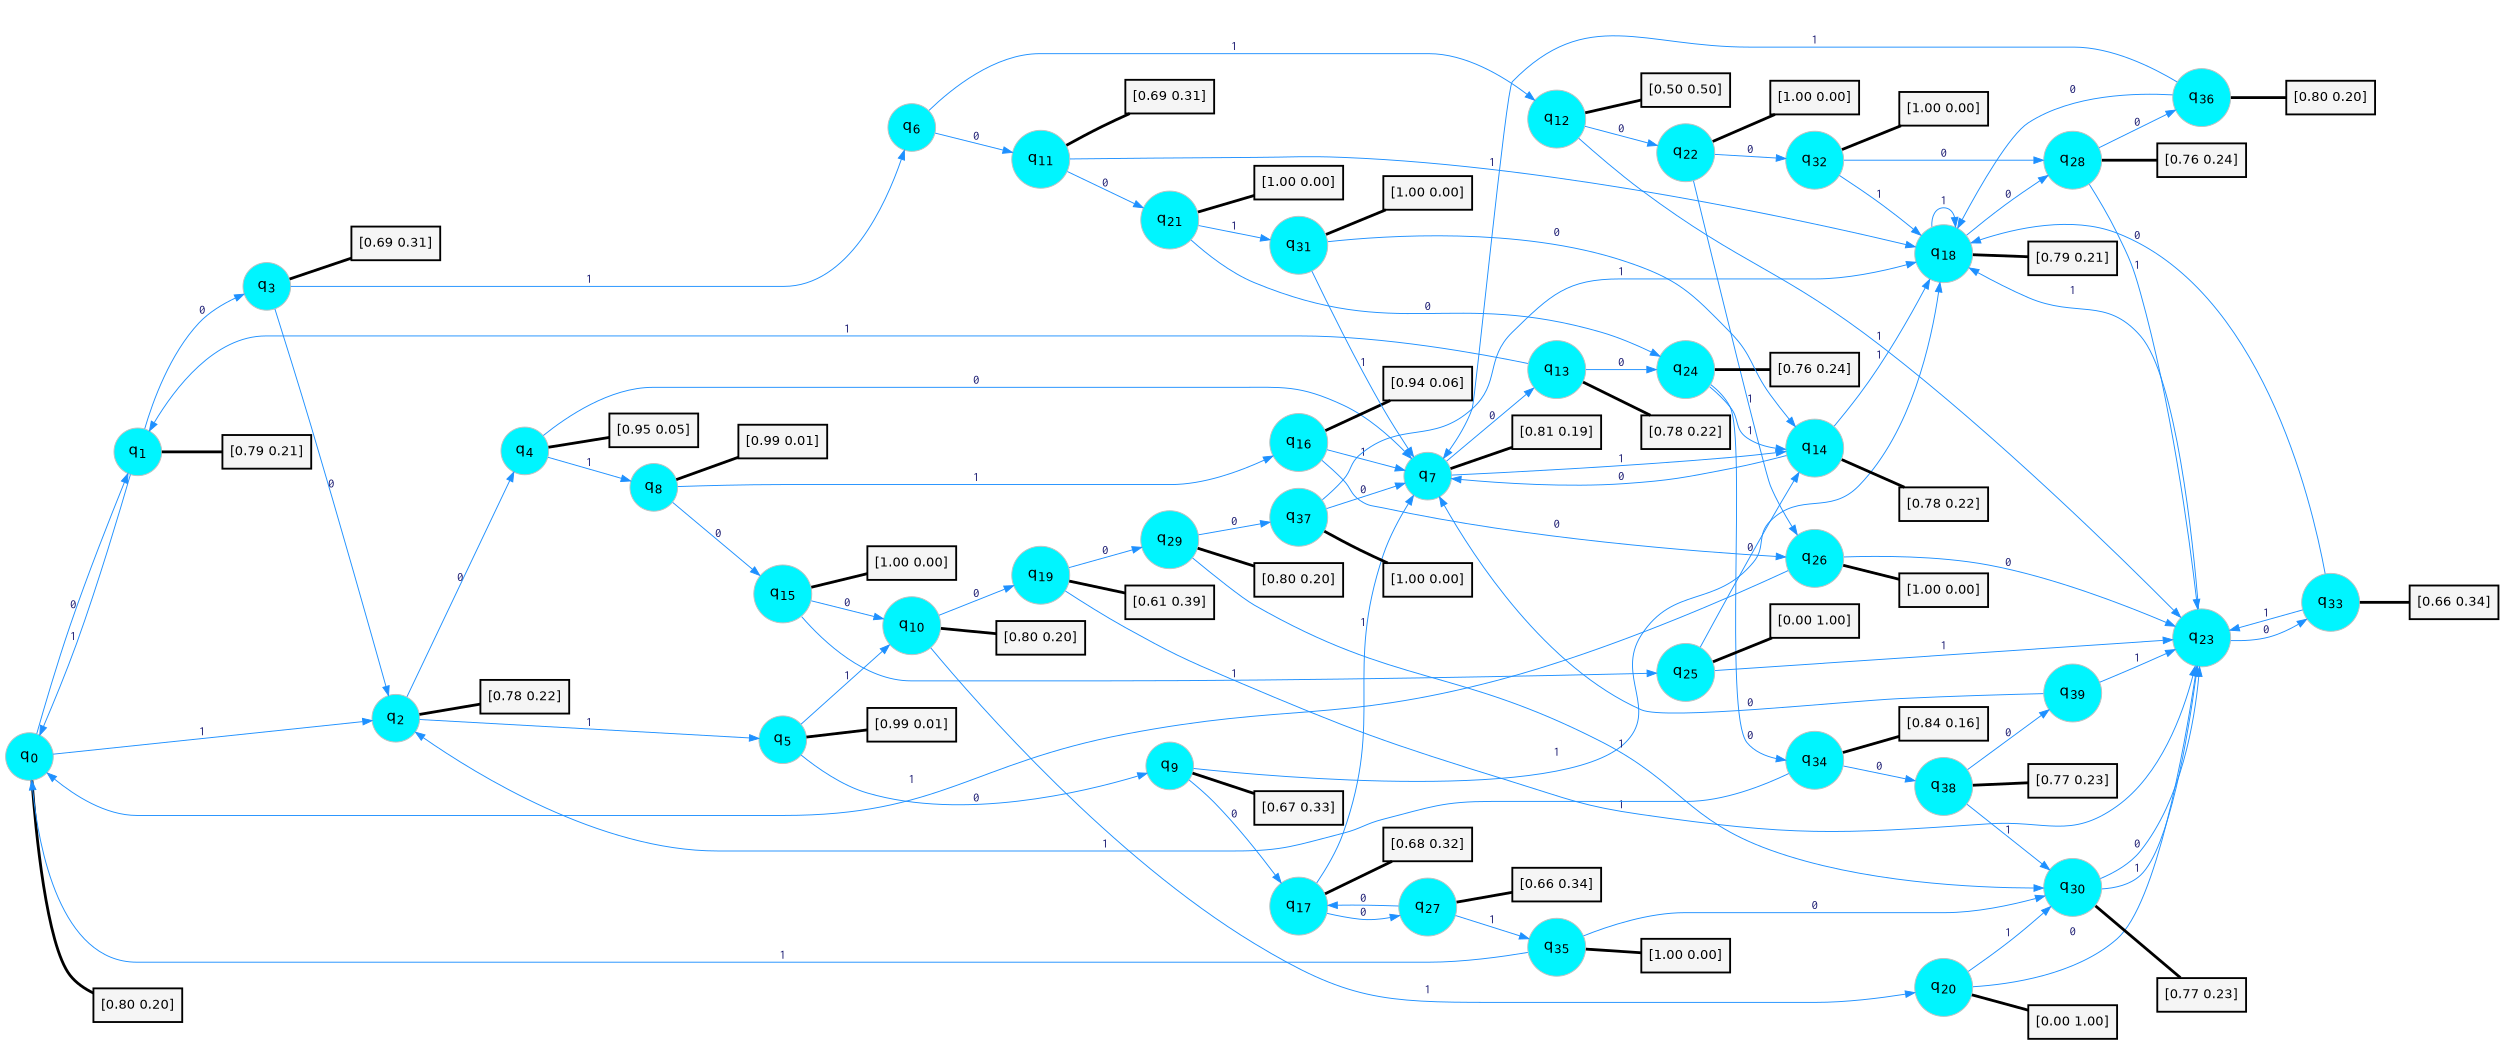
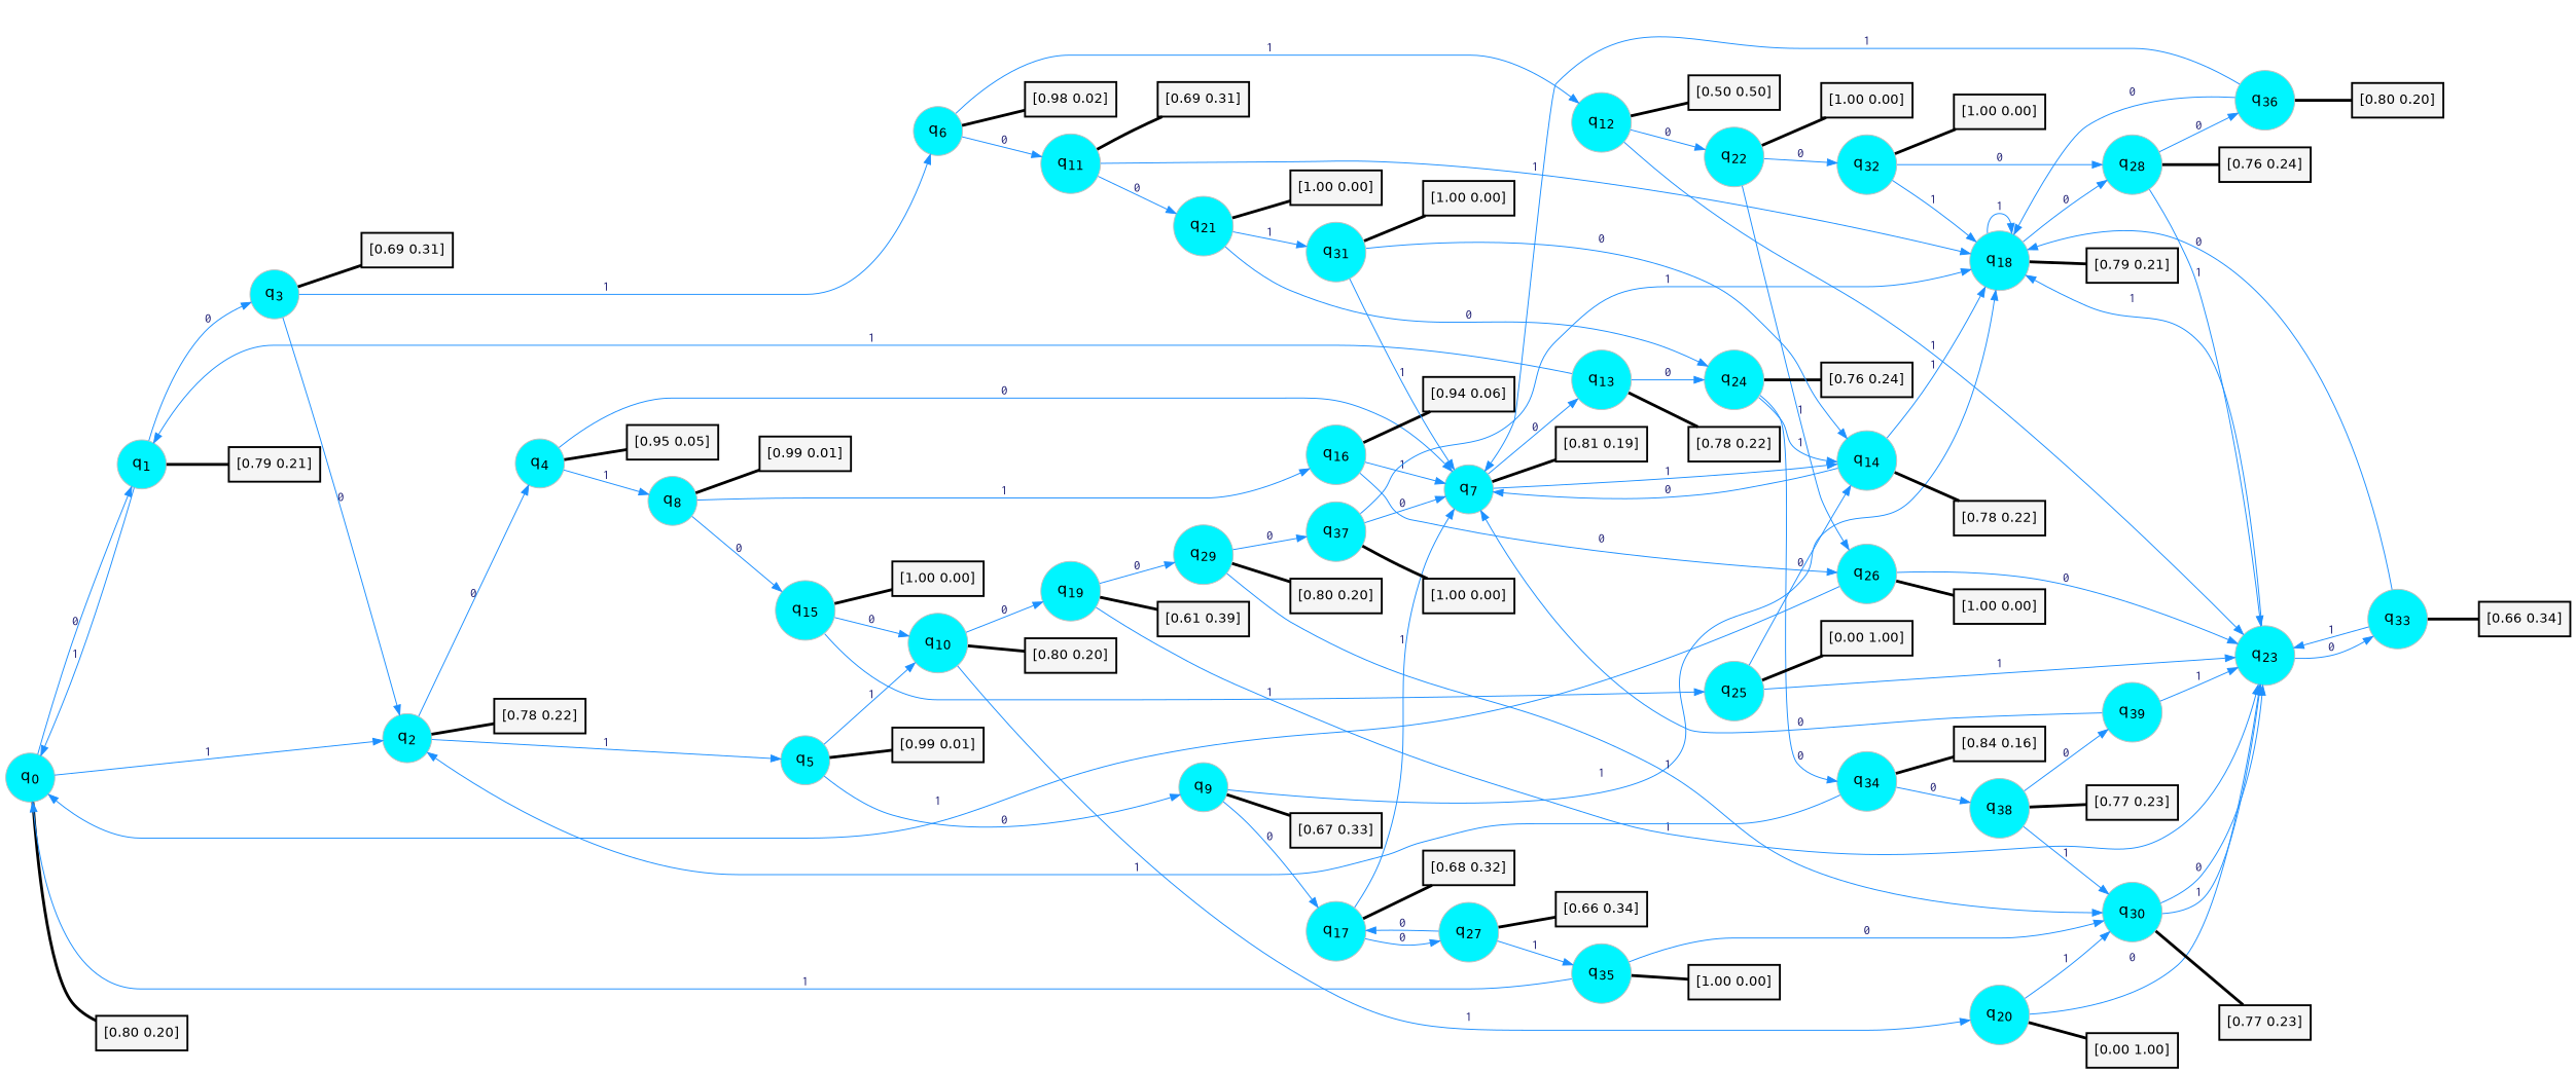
  digraph {
    rankdir=LR
    node [color=gray fillcolor=turquoise1 fontcolor=black fontname=Helvetica fontsize=16 fontweight=bold shape=circle style=filled]
    edge [arrowsize=1 color=dodgerblue1 fontcolor=midnightblue fontname=courier fontweight=bold penwidth=1 style=solid weight=20]
    n1 [label=<q<SUB>0</SUB>>]
    n2 [label=<q<SUB>1</SUB>>]
    n3 [label=<q<SUB>2</SUB>>]
    n4 [color=black fillcolor=whitesmoke fontsize=14 label="[0.80 0.20]" penwidth=2 shape=box]
    n5 [label=<q<SUB>3</SUB>>]
    n6 [color=black fillcolor=whitesmoke fontsize=14 label="[0.79 0.21]" penwidth=2 shape=box]
    n7 [label=<q<SUB>4</SUB>>]
    n8 [label=<q<SUB>5</SUB>>]
    n9 [color=black fillcolor=whitesmoke fontsize=14 label="[0.78 0.22]" penwidth=2 shape=box]
    n10 [label=<q<SUB>6</SUB>>]
    n11 [color=black fillcolor=whitesmoke fontsize=14 label="[0.69 0.31]" penwidth=2 shape=box]
    n12 [label=<q<SUB>7</SUB>>]
    n13 [label=<q<SUB>8</SUB>>]
    n14 [color=black fillcolor=whitesmoke fontsize=14 label="[0.95 0.05]" penwidth=2 shape=box]
    n15 [label=<q<SUB>9</SUB>>]
    n16 [label=<q<SUB>10</SUB>>]
    n17 [color=black fillcolor=whitesmoke fontsize=14 label="[0.99 0.01]" penwidth=2 shape=box]
    n18 [label=<q<SUB>11</SUB>>]
    n19 [label=<q<SUB>12</SUB>>]
+   n20 [color=black fillcolor=whitesmoke fontsize=14 label="[0.98 0.02]" penwidth=2 shape=box]
    n21 [label=<q<SUB>13</SUB>>]
    n22 [label=<q<SUB>14</SUB>>]
    n23 [color=black fillcolor=whitesmoke fontsize=14 label="[0.81 0.19]" penwidth=2 shape=box]
    n24 [label=<q<SUB>15</SUB>>]
    n25 [label=<q<SUB>16</SUB>>]
    n26 [color=black fillcolor=whitesmoke fontsize=14 label="[0.99 0.01]" penwidth=2 shape=box]
    n27 [label=<q<SUB>17</SUB>>]
    n28 [label=<q<SUB>18</SUB>>]
    n29 [color=black fillcolor=whitesmoke fontsize=14 label="[0.67 0.33]" penwidth=2 shape=box]
    n30 [label=<q<SUB>19</SUB>>]
    n31 [label=<q<SUB>20</SUB>>]
    n32 [color=black fillcolor=whitesmoke fontsize=14 label="[0.80 0.20]" penwidth=2 shape=box]
    n33 [label=<q<SUB>21</SUB>>]
    n34 [color=black fillcolor=whitesmoke fontsize=14 label="[0.69 0.31]" penwidth=2 shape=box]
    n35 [label=<q<SUB>22</SUB>>]
    n36 [label=<q<SUB>23</SUB>>]
    n37 [color=black fillcolor=whitesmoke fontsize=14 label="[0.50 0.50]" penwidth=2 shape=box]
    n38 [label=<q<SUB>24</SUB>>]
    n39 [color=black fillcolor=whitesmoke fontsize=14 label="[0.78 0.22]" penwidth=2 shape=box]
    n40 [color=black fillcolor=whitesmoke fontsize=14 label="[0.78 0.22]" penwidth=2 shape=box]
    n41 [label=<q<SUB>25</SUB>>]
    n42 [color=black fillcolor=whitesmoke fontsize=14 label="[1.00 0.00]" penwidth=2 shape=box]
    n43 [label=<q<SUB>26</SUB>>]
    n44 [color=black fillcolor=whitesmoke fontsize=14 label="[0.94 0.06]" penwidth=2 shape=box]
    n45 [label=<q<SUB>27</SUB>>]
    n46 [color=black fillcolor=whitesmoke fontsize=14 label="[0.68 0.32]" penwidth=2 shape=box]
    n47 [label=<q<SUB>28</SUB>>]
    n48 [color=black fillcolor=whitesmoke fontsize=14 label="[0.79 0.21]" penwidth=2 shape=box]
    n49 [label=<q<SUB>29</SUB>>]
    n50 [color=black fillcolor=whitesmoke fontsize=14 label="[0.61 0.39]" penwidth=2 shape=box]
    n51 [label=<q<SUB>30</SUB>>]
    n52 [color=black fillcolor=whitesmoke fontsize=14 label="[0.00 1.00]" penwidth=2 shape=box]
    n53 [label=<q<SUB>31</SUB>>]
    n54 [color=black fillcolor=whitesmoke fontsize=14 label="[1.00 0.00]" penwidth=2 shape=box]
    n55 [label=<q<SUB>32</SUB>>]
    n56 [color=black fillcolor=whitesmoke fontsize=14 label="[1.00 0.00]" penwidth=2 shape=box]
    n57 [label=<q<SUB>33</SUB>>]
    n58 [label=<q<SUB>34</SUB>>]
    n59 [color=black fillcolor=whitesmoke fontsize=14 label="[0.76 0.24]" penwidth=2 shape=box]
    n60 [color=black fillcolor=whitesmoke fontsize=14 label="[0.00 1.00]" penwidth=2 shape=box]
    n61 [color=black fillcolor=whitesmoke fontsize=14 label="[1.00 0.00]" penwidth=2 shape=box]
    n62 [label=<q<SUB>35</SUB>>]
    n63 [color=black fillcolor=whitesmoke fontsize=14 label="[0.66 0.34]" penwidth=2 shape=box]
    n64 [label=<q<SUB>36</SUB>>]
    n65 [color=black fillcolor=whitesmoke fontsize=14 label="[0.76 0.24]" penwidth=2 shape=box]
    n66 [label=<q<SUB>37</SUB>>]
    n67 [color=black fillcolor=whitesmoke fontsize=14 label="[0.80 0.20]" penwidth=2 shape=box]
    n68 [color=black fillcolor=whitesmoke fontsize=14 label="[0.77 0.23]" penwidth=2 shape=box]
    n69 [color=black fillcolor=whitesmoke fontsize=14 label="[1.00 0.00]" penwidth=2 shape=box]
    n70 [color=black fillcolor=whitesmoke fontsize=14 label="[1.00 0.00]" penwidth=2 shape=box]
    n71 [color=black fillcolor=whitesmoke fontsize=14 label="[0.66 0.34]" penwidth=2 shape=box]
    n72 [label=<q<SUB>38</SUB>>]
    n73 [color=black fillcolor=whitesmoke fontsize=14 label="[0.84 0.16]" penwidth=2 shape=box]
    n74 [color=black fillcolor=whitesmoke fontsize=14 label="[1.00 0.00]" penwidth=2 shape=box]
    n75 [color=black fillcolor=whitesmoke fontsize=14 label="[0.80 0.20]" penwidth=2 shape=box]
    n76 [color=black fillcolor=whitesmoke fontsize=14 label="[1.00 0.00]" penwidth=2 shape=box]
    n77 [label=<q<SUB>39</SUB>>]
    n78 [color=black fillcolor=whitesmoke fontsize=14 label="[0.77 0.23]" penwidth=2 shape=box]
    n1 -> n2 [label=0]
    n1 -> n3 [label=1]
    n1 -> n4 [arrowhead=none color=black penwidth=3]
    n2 -> n1 [label=1]
    n2 -> n5 [label=0]
    n2 -> n6 [arrowhead=none color=black penwidth=3]
    n3 -> n7 [label=0]
    n3 -> n8 [label=1]
    n3 -> n9 [arrowhead=none color=black penwidth=3]
    n5 -> n3 [label=0]
    n5 -> n10 [label=1]
    n5 -> n11 [arrowhead=none color=black penwidth=3]
    n7 -> n12 [label=0]
    n7 -> n13 [label=1]
    n7 -> n14 [arrowhead=none color=black penwidth=3]
    n8 -> n15 [label=0]
    n8 -> n16 [label=1]
    n8 -> n17 [arrowhead=none color=black penwidth=3]
    n10 -> n18 [label=0]
    n10 -> n19 [label=1]
+   n10 -> n20 [arrowhead=none color=black penwidth=3]
    n12 -> n21 [label=0]
    n12 -> n22 [label=1]
    n12 -> n23 [arrowhead=none color=black penwidth=3]
    n13 -> n24 [label=0]
    n13 -> n25 [label=1]
    n13 -> n26 [arrowhead=none color=black penwidth=3]
    n15 -> n27 [label=0]
    n15 -> n28 [label=1]
    n15 -> n29 [arrowhead=none color=black penwidth=3]
    n16 -> n30 [label=0]
    n16 -> n31 [label=1]
    n16 -> n32 [arrowhead=none color=black penwidth=3]
    n18 -> n28 [label=1]
    n18 -> n33 [label=0]
    n18 -> n34 [arrowhead=none color=black penwidth=3]
    n19 -> n35 [label=0]
    n19 -> n36 [label=1]
    n19 -> n37 [arrowhead=none color=black penwidth=3]
    n21 -> n2 [label=1]
    n21 -> n38 [label=0]
    n21 -> n39 [arrowhead=none color=black penwidth=3]
    n22 -> n12 [label=0]
    n22 -> n28 [label=1]
    n22 -> n40 [arrowhead=none color=black penwidth=3]
    n24 -> n16 [label=0]
    n24 -> n41 [label=1]
    n24 -> n42 [arrowhead=none color=black penwidth=3]
    n25 -> n12 [label=1]
    n25 -> n43 [label=0]
    n25 -> n44 [arrowhead=none color=black penwidth=3]
    n27 -> n12 [label=1]
    n27 -> n45 [label=0]
    n27 -> n46 [arrowhead=none color=black penwidth=3]
    n28 -> n28 [label=1]
    n28 -> n47 [label=0]
    n28 -> n48 [arrowhead=none color=black penwidth=3]
    n30 -> n36 [label=1]
    n30 -> n49 [label=0]
    n30 -> n50 [arrowhead=none color=black penwidth=3]
    n31 -> n36 [label=0]
    n31 -> n51 [label=1]
    n31 -> n52 [arrowhead=none color=black penwidth=3]
    n33 -> n38 [label=0]
    n33 -> n53 [label=1]
    n33 -> n54 [arrowhead=none color=black penwidth=3]
    n35 -> n43 [label=1]
    n35 -> n55 [label=0]
    n35 -> n56 [arrowhead=none color=black penwidth=3]
    n36 -> n28 [label=1]
    n36 -> n57 [label=0]
    n38 -> n22 [label=1]
    n38 -> n58 [label=0]
    n38 -> n59 [arrowhead=none color=black penwidth=3]
    n41 -> n22 [label=0]
    n41 -> n36 [label=1]
    n41 -> n60 [arrowhead=none color=black penwidth=3]
    n43 -> n1 [label=1]
    n43 -> n36 [label=0]
    n43 -> n61 [arrowhead=none color=black penwidth=3]
    n45 -> n27 [label=0]
    n45 -> n62 [label=1]
    n45 -> n63 [arrowhead=none color=black penwidth=3]
    n47 -> n36 [label=1]
    n47 -> n64 [label=0]
    n47 -> n65 [arrowhead=none color=black penwidth=3]
    n49 -> n51 [label=1]
    n49 -> n66 [label=0]
    n49 -> n67 [arrowhead=none color=black penwidth=3]
    n51 -> n36 [label=0]
    n51 -> n36 [label=1]
    n51 -> n68 [arrowhead=none color=black penwidth=3]
    n53 -> n12 [label=1]
    n53 -> n22 [label=0]
    n53 -> n69 [arrowhead=none color=black penwidth=3]
    n55 -> n28 [label=1]
    n55 -> n47 [label=0]
    n55 -> n70 [arrowhead=none color=black penwidth=3]
    n57 -> n28 [label=0]
    n57 -> n36 [label=1]
    n57 -> n71 [arrowhead=none color=black penwidth=3]
    n58 -> n3 [label=1]
    n58 -> n72 [label=0]
    n58 -> n73 [arrowhead=none color=black penwidth=3]
    n62 -> n1 [label=1]
    n62 -> n51 [label=0]
    n62 -> n74 [arrowhead=none color=black penwidth=3]
    n64 -> n12 [label=1]
    n64 -> n28 [label=0]
    n64 -> n75 [arrowhead=none color=black penwidth=3]
    n66 -> n12 [label=0]
    n66 -> n28 [label=1]
    n66 -> n76 [arrowhead=none color=black penwidth=3]
    n72 -> n51 [label=1]
    n72 -> n77 [label=0]
    n72 -> n78 [arrowhead=none color=black penwidth=3]
    n77 -> n12 [label=0]
    n77 -> n36 [label=1]
  }
